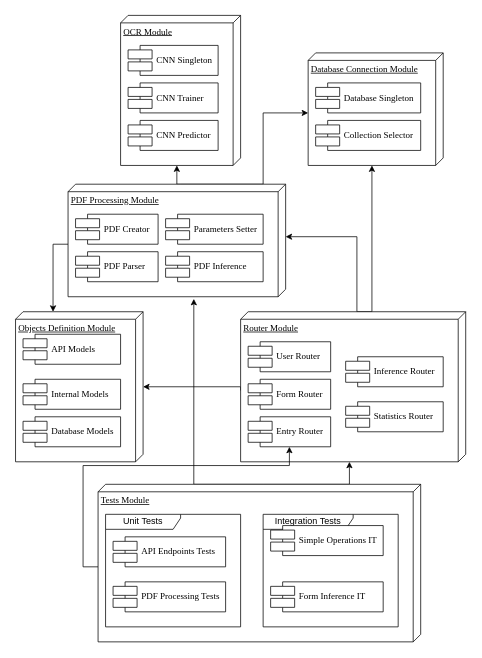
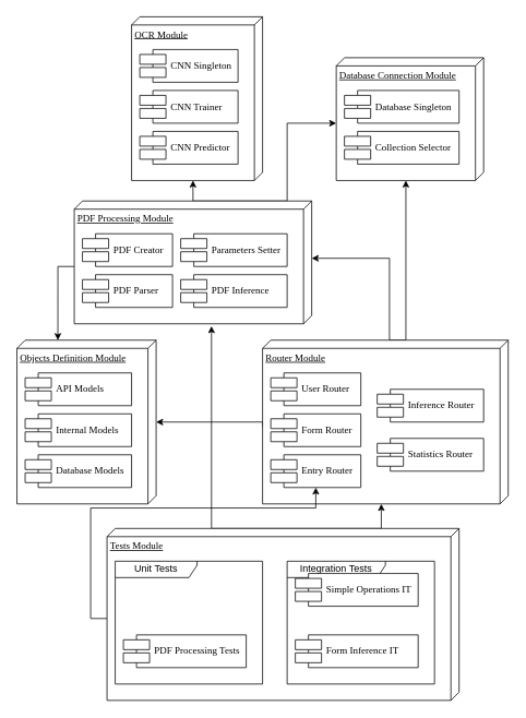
  <mxCell id="0" />
  <mxCell id="1" parent="0" />
  <mxCell id="2" style="edgeStyle=orthogonalEdgeStyle;rounded=0;orthogonalLoop=1;jettySize=auto;html=1;exitX=0;exitY=0;exitDx=105;exitDy=300;exitPerimeter=0;" edge="1" parent="1" source="5" target="26"><mxGeometry relative="1" as="geometry"><Array as="points"><mxPoint x="320" y="515" /></Array></mxGeometry></mxCell>
  <mxCell id="3" style="edgeStyle=orthogonalEdgeStyle;rounded=0;orthogonalLoop=1;jettySize=auto;html=1;exitX=0;exitY=0;exitDx=0;exitDy=145;exitPerimeter=0;entryX=0;entryY=0;entryDx=150;entryDy=95;entryPerimeter=0;" edge="1" parent="1" source="5" target="23"><mxGeometry relative="1" as="geometry"><Array as="points"><mxPoint x="495" y="415" /></Array></mxGeometry></mxCell>
  <mxCell id="4" style="edgeStyle=orthogonalEdgeStyle;rounded=0;orthogonalLoop=1;jettySize=auto;html=1;exitX=0;exitY=0;exitDx=0;exitDy=145;exitPerimeter=0;entryX=0;entryY=0;entryDx=70;entryDy=0;entryPerimeter=0;" edge="1" parent="1" source="5" target="18"><mxGeometry relative="1" as="geometry" /></mxCell>
  <mxCell id="5" value="Router Module" style="verticalAlign=top;align=left;spacingTop=8;spacingLeft=2;spacingRight=12;shape=cube;size=10;direction=south;fontStyle=4;html=1;rounded=0;shadow=0;comic=0;labelBackgroundColor=none;strokeWidth=1;fontFamily=Verdana;fontSize=12" parent="1" vertex="1"><mxGeometry x="320" y="415" width="300" height="200" as="geometry" /></mxCell>
  <mxCell id="6" value="User Router" style="shape=component;align=left;spacingLeft=36;rounded=0;shadow=0;comic=0;labelBackgroundColor=none;strokeWidth=1;fontFamily=Verdana;fontSize=12;html=1;" parent="1" vertex="1"><mxGeometry x="330" y="455" width="110" height="40" as="geometry" /></mxCell>
  <mxCell id="7" value="Form Router" style="shape=component;align=left;spacingLeft=36;rounded=0;shadow=0;comic=0;labelBackgroundColor=none;strokeWidth=1;fontFamily=Verdana;fontSize=12;html=1;" vertex="1" parent="1"><mxGeometry x="330" y="505" width="110" height="40" as="geometry" /></mxCell>
  <mxCell id="8" value="Entry Router" style="shape=component;align=left;spacingLeft=36;rounded=0;shadow=0;comic=0;labelBackgroundColor=none;strokeWidth=1;fontFamily=Verdana;fontSize=12;html=1;" vertex="1" parent="1"><mxGeometry x="330" y="555" width="110" height="40" as="geometry" /></mxCell>
  <mxCell id="9" value="Inference Router" style="shape=component;align=left;spacingLeft=36;rounded=0;shadow=0;comic=0;labelBackgroundColor=none;strokeWidth=1;fontFamily=Verdana;fontSize=12;html=1;" vertex="1" parent="1"><mxGeometry x="460" y="475" width="130" height="40" as="geometry" /></mxCell>
  <mxCell id="10" value="Statistics Router" style="shape=component;align=left;spacingLeft=36;rounded=0;shadow=0;comic=0;labelBackgroundColor=none;strokeWidth=1;fontFamily=Verdana;fontSize=12;html=1;" vertex="1" parent="1"><mxGeometry x="460" y="535" width="130" height="40" as="geometry" /></mxCell>
  <mxCell id="11" value="OCR Module" style="verticalAlign=top;align=left;spacingTop=8;spacingLeft=2;spacingRight=12;shape=cube;size=10;direction=south;fontStyle=4;html=1;rounded=0;shadow=0;comic=0;labelBackgroundColor=none;strokeWidth=1;fontFamily=Verdana;fontSize=12" vertex="1" parent="1"><mxGeometry x="160" y="20" width="160" height="200" as="geometry" /></mxCell>
  <mxCell id="12" value="CNN Singleton" style="shape=component;align=left;spacingLeft=36;rounded=0;shadow=0;comic=0;labelBackgroundColor=none;strokeWidth=1;fontFamily=Verdana;fontSize=12;html=1;" vertex="1" parent="1"><mxGeometry x="170" y="60" width="120" height="40" as="geometry" /></mxCell>
  <mxCell id="13" value="CNN Trainer" style="shape=component;align=left;spacingLeft=36;rounded=0;shadow=0;comic=0;labelBackgroundColor=none;strokeWidth=1;fontFamily=Verdana;fontSize=12;html=1;" vertex="1" parent="1"><mxGeometry x="170" y="110" width="120" height="40" as="geometry" /></mxCell>
  <mxCell id="14" value="CNN Predictor" style="shape=component;align=left;spacingLeft=36;rounded=0;shadow=0;comic=0;labelBackgroundColor=none;strokeWidth=1;fontFamily=Verdana;fontSize=12;html=1;" vertex="1" parent="1"><mxGeometry x="170" y="160" width="120" height="40" as="geometry" /></mxCell>
  <mxCell id="15" style="edgeStyle=orthogonalEdgeStyle;rounded=0;orthogonalLoop=1;jettySize=auto;html=1;exitX=0;exitY=0;exitDx=0;exitDy=140;exitPerimeter=0;entryX=0;entryY=0;entryDx=200;entryDy=85;entryPerimeter=0;" edge="1" parent="1" source="18" target="11"><mxGeometry relative="1" as="geometry" /></mxCell>
  <mxCell id="16" style="edgeStyle=orthogonalEdgeStyle;rounded=0;orthogonalLoop=1;jettySize=auto;html=1;exitX=0;exitY=0;exitDx=0;exitDy=140;exitPerimeter=0;entryX=0;entryY=0;entryDx=80;entryDy=180;entryPerimeter=0;" edge="1" parent="1" source="18" target="23"><mxGeometry relative="1" as="geometry"><Array as="points"><mxPoint x="350" y="245" /><mxPoint x="350" y="150" /></Array></mxGeometry></mxCell>
  <mxCell id="17" style="edgeStyle=orthogonalEdgeStyle;rounded=0;orthogonalLoop=1;jettySize=auto;html=1;exitX=0;exitY=0;exitDx=80;exitDy=290;exitPerimeter=0;entryX=0;entryY=0.706;entryDx=0;entryDy=0;entryPerimeter=0;" edge="1" parent="1" source="18" target="26"><mxGeometry relative="1" as="geometry" /></mxCell>
  <mxCell id="18" value="PDF Processing Module" style="verticalAlign=top;align=left;spacingTop=8;spacingLeft=2;spacingRight=12;shape=cube;size=10;direction=south;fontStyle=4;html=1;rounded=0;shadow=0;comic=0;labelBackgroundColor=none;strokeWidth=1;fontFamily=Verdana;fontSize=12" vertex="1" parent="1"><mxGeometry x="90" y="245" width="290" height="150" as="geometry" /></mxCell>
  <mxCell id="19" value="PDF Creator" style="shape=component;align=left;spacingLeft=36;rounded=0;shadow=0;comic=0;labelBackgroundColor=none;strokeWidth=1;fontFamily=Verdana;fontSize=12;html=1;" vertex="1" parent="1"><mxGeometry x="100" y="285" width="110" height="40" as="geometry" /></mxCell>
  <mxCell id="20" value="PDF Parser" style="shape=component;align=left;spacingLeft=36;rounded=0;shadow=0;comic=0;labelBackgroundColor=none;strokeWidth=1;fontFamily=Verdana;fontSize=12;html=1;" vertex="1" parent="1"><mxGeometry x="100" y="335" width="110" height="40" as="geometry" /></mxCell>
  <mxCell id="21" value="PDF Inference" style="shape=component;align=left;spacingLeft=36;rounded=0;shadow=0;comic=0;labelBackgroundColor=none;strokeWidth=1;fontFamily=Verdana;fontSize=12;html=1;" vertex="1" parent="1"><mxGeometry x="220" y="335" width="130" height="40" as="geometry" /></mxCell>
  <mxCell id="22" value="Parameters Setter" style="shape=component;align=left;spacingLeft=36;rounded=0;shadow=0;comic=0;labelBackgroundColor=none;strokeWidth=1;fontFamily=Verdana;fontSize=12;html=1;" vertex="1" parent="1"><mxGeometry x="220" y="285" width="130" height="40" as="geometry" /></mxCell>
  <mxCell id="23" value="Database Connection Module" style="verticalAlign=top;align=left;spacingTop=8;spacingLeft=2;spacingRight=12;shape=cube;size=10;direction=south;fontStyle=4;html=1;rounded=0;shadow=0;comic=0;labelBackgroundColor=none;strokeWidth=1;fontFamily=Verdana;fontSize=12" vertex="1" parent="1"><mxGeometry x="410" y="70" width="180" height="150" as="geometry" /></mxCell>
  <mxCell id="24" value="Database Singleton" style="shape=component;align=left;spacingLeft=36;rounded=0;shadow=0;comic=0;labelBackgroundColor=none;strokeWidth=1;fontFamily=Verdana;fontSize=12;html=1;" vertex="1" parent="1"><mxGeometry x="420" y="110" width="140" height="40" as="geometry" /></mxCell>
  <mxCell id="25" value="Collection Selector" style="shape=component;align=left;spacingLeft=36;rounded=0;shadow=0;comic=0;labelBackgroundColor=none;strokeWidth=1;fontFamily=Verdana;fontSize=12;html=1;" vertex="1" parent="1"><mxGeometry x="420" y="160" width="140" height="40" as="geometry" /></mxCell>
  <mxCell id="26" value="Objects Definition Module" style="verticalAlign=top;align=left;spacingTop=8;spacingLeft=2;spacingRight=12;shape=cube;size=10;direction=south;fontStyle=4;html=1;rounded=0;shadow=0;comic=0;labelBackgroundColor=none;strokeWidth=1;fontFamily=Verdana;fontSize=12" vertex="1" parent="1"><mxGeometry x="20" y="415" width="170" height="200" as="geometry" /></mxCell>
- <mxCell id="27" value="API Models" style="shape=component;align=left;spacingLeft=36;rounded=0;shadow=0;comic=0;labelBackgroundColor=none;strokeWidth=1;fontFamily=Verdana;fontSize=12;html=1;" vertex="1" parent="1"><mxGeometry x="30" y="445" width="130" height="40" as="geometry" /></mxCell>
+ <mxCell id="27" value="API Models" style="shape=component;align=left;spacingLeft=36;rounded=0;shadow=0;comic=0;labelBackgroundColor=none;strokeWidth=1;fontFamily=Verdana;fontSize=12;html=1;" vertex="1" parent="1"><mxGeometry x="30" y="455" width="130" height="40" as="geometry" /></mxCell>
  <mxCell id="28" value="Internal Models" style="shape=component;align=left;spacingLeft=36;rounded=0;shadow=0;comic=0;labelBackgroundColor=none;strokeWidth=1;fontFamily=Verdana;fontSize=12;html=1;" vertex="1" parent="1"><mxGeometry x="30" y="505" width="130" height="40" as="geometry" /></mxCell>
  <mxCell id="29" value="Database Models" style="shape=component;align=left;spacingLeft=36;rounded=0;shadow=0;comic=0;labelBackgroundColor=none;strokeWidth=1;fontFamily=Verdana;fontSize=12;html=1;" vertex="1" parent="1"><mxGeometry x="30" y="555" width="130" height="40" as="geometry" /></mxCell>
  <mxCell id="30" style="edgeStyle=orthogonalEdgeStyle;rounded=0;orthogonalLoop=1;jettySize=auto;html=1;exitX=0;exitY=0;exitDx=0;exitDy=210;exitPerimeter=0;entryX=0;entryY=0;entryDx=200;entryDy=155;entryPerimeter=0;" edge="1" parent="1" source="33" target="5"><mxGeometry relative="1" as="geometry"><Array as="points"><mxPoint x="465" y="645" /></Array></mxGeometry></mxCell>
  <mxCell id="31" style="edgeStyle=orthogonalEdgeStyle;rounded=0;orthogonalLoop=1;jettySize=auto;html=1;exitX=0;exitY=0;exitDx=110;exitDy=430;exitPerimeter=0;" edge="1" parent="1" source="33" target="8"><mxGeometry relative="1" as="geometry" /></mxCell>
  <mxCell id="32" style="edgeStyle=orthogonalEdgeStyle;rounded=0;orthogonalLoop=1;jettySize=auto;html=1;exitX=0;exitY=0;exitDx=0;exitDy=210;exitPerimeter=0;entryX=1.019;entryY=0.422;entryDx=0;entryDy=0;entryPerimeter=0;" edge="1" parent="1" source="33" target="18"><mxGeometry relative="1" as="geometry"><Array as="points"><mxPoint x="258" y="645" /></Array></mxGeometry></mxCell>
  <mxCell id="33" value="Tests Module" style="verticalAlign=top;align=left;spacingTop=8;spacingLeft=2;spacingRight=12;shape=cube;size=10;direction=south;fontStyle=4;html=1;rounded=0;shadow=0;comic=0;labelBackgroundColor=none;strokeWidth=1;fontFamily=Verdana;fontSize=12" vertex="1" parent="1"><mxGeometry x="130" y="645" width="430" height="210" as="geometry" /></mxCell>
  <mxCell id="34" value="Unit Tests" style="shape=umlFrame;whiteSpace=wrap;html=1;width=100;height=20;" vertex="1" parent="1"><mxGeometry x="140" y="685" width="180" height="150" as="geometry" /></mxCell>
- <mxCell id="35" value="API Endpoints Tests" style="shape=component;align=left;spacingLeft=36;rounded=0;shadow=0;comic=0;labelBackgroundColor=none;strokeWidth=1;fontFamily=Verdana;fontSize=12;html=1;" vertex="1" parent="1"><mxGeometry x="150" y="715" width="150" height="40" as="geometry" /></mxCell>
  <mxCell id="36" value="PDF Processing Tests" style="shape=component;align=left;spacingLeft=36;rounded=0;shadow=0;comic=0;labelBackgroundColor=none;strokeWidth=1;fontFamily=Verdana;fontSize=12;html=1;" vertex="1" parent="1"><mxGeometry x="150" y="775" width="150" height="40" as="geometry" /></mxCell>
  <mxCell id="37" value="Integration Tests" style="shape=umlFrame;whiteSpace=wrap;html=1;width=120;height=20;" vertex="1" parent="1"><mxGeometry x="350" y="685" width="180" height="150" as="geometry" /></mxCell>
  <mxCell id="38" value="Simple Operations IT" style="shape=component;align=left;spacingLeft=36;rounded=0;shadow=0;comic=0;labelBackgroundColor=none;strokeWidth=1;fontFamily=Verdana;fontSize=12;html=1;" vertex="1" parent="1"><mxGeometry x="360" y="700" width="150" height="40" as="geometry" /></mxCell>
  <mxCell id="39" value="Form Inference IT" style="shape=component;align=left;spacingLeft=36;rounded=0;shadow=0;comic=0;labelBackgroundColor=none;strokeWidth=1;fontFamily=Verdana;fontSize=12;html=1;" vertex="1" parent="1"><mxGeometry x="360" y="775" width="150" height="40" as="geometry" /></mxCell>
